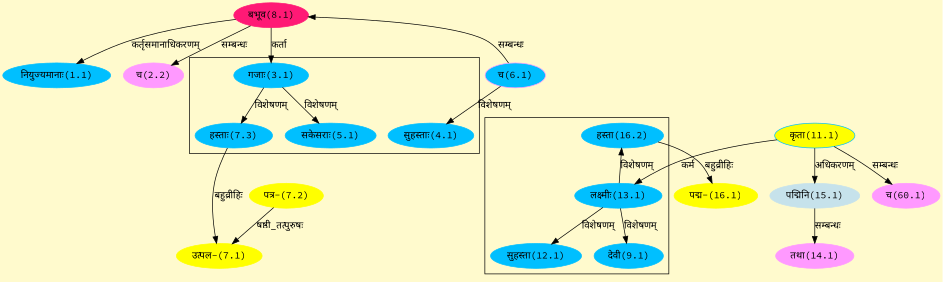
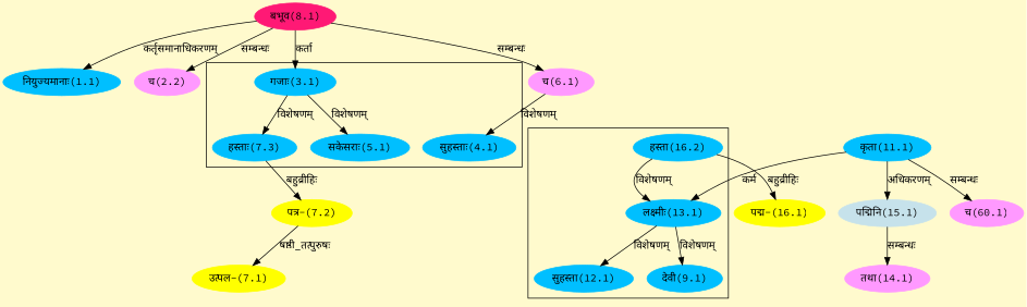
  digraph {
    bgcolor=lemonchiffon1
    compound=true
    fontname="Source Code Pro"
    rankdir=BT
    node [color="#00BFFF" fontname="Source Code Pro" style=filled]
    edge [dir=back fontname="Source Code Pro"]
    n1 [label="सुहस्ताः(4.1)"]
    n2 [label="गजाः(3.1)"]
    n3 [label="सकेसराः(5.1)"]
    n4 [label="हस्ताः(7.3)"]
    n5 [label="देवी(9.1)"]
    n6 [label="लक्ष्मीः(13.1)"]
    n7 [label="सुहस्ता(12.1)"]
    n8 [label="हस्ता(16.2)"]
-   n9 [color="#FF99FF" label="च(6.1)" fillcolor="#00BFFF"]
+   n9 [color="#FF99FF" label="च(6.1)"]
    n10 [color="#FF1975" label="बभूव(8.1)"]
-   n11 [label="कृता(11.1)" fillcolor="#FFFF00"]
+   n11 [label="कृता(11.1)"]
    n12 [label="नियुज्यमानाः(1.1)"]
    n13 [color="#FF99FF" label="च(2.2)"]
    n14 [color="#FFFF00" label="उत्पल-(7.1)"]
    n15 [color="#FFFF00" label="पत्र-(7.2)"]
    n16 [color="#FF99FF" label="च(60.1)"]
    n17 [color="#FF99FF" label="तथा(14.1)"]
    n18 [color="#C6E2EB" label="पद्मिनि(15.1)"]
    n19 [color="#FFFF00" label="पद्म-(16.1)"]
    subgraph cluster_1 {
      n1
      n2
      n3
      n4
    }
    subgraph cluster_2 {
      n5
      n6
      n7
      n8
    }
    n1 -> n9 [label="विशेषणम्"]
    n2 -> n10 [label="कर्ता"]
    n3 -> n2 [label="विशेषणम्"]
    n4 -> n2 [label="विशेषणम्"]
    n5 -> n6 [label="विशेषणम्"]
    n6 -> n11 [label="कर्म"]
    n7 -> n6 [label="विशेषणम्"]
-   n8 -> n6 [label="विशेषणम्"]
-   n10 -> n9 [label="सम्बन्धः"]
+   n6 -> n8 [label="विशेषणम्"]
+   n9 -> n10 [label="सम्बन्धः"]
    n12 -> n10 [label="कर्तृसमानाधिकरणम्"]
    n13 -> n10 [label="सम्बन्धः"]
    n14 -> n15 [label="षष्ठी_तत्पुरुषः"]
-   n14 -> n4 [label="बहुव्रीहिः"]
+   n15 -> n4 [label="बहुव्रीहिः"]
    n16 -> n11 [label="सम्बन्धः"]
    n17 -> n18 [label="सम्बन्धः"]
    n18 -> n11 [label="अधिकरणम्"]
    n19 -> n8 [label="बहुव्रीहिः"]
  }
